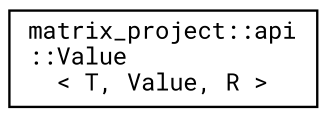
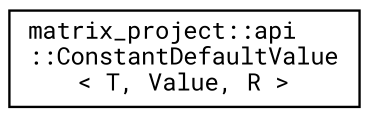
  digraph {
    rankdir=LR
    fontname="Roboto Mono"
-   n1 [color=black fillcolor=white fontname="Roboto Mono" fontsize=10 height=0.2 label="matrix_project::api\l::Value\l\< T, Value, R \>" shape=record style=filled width=0.4]
+   n1 [color=black fillcolor=white fontname="Roboto Mono" fontsize=10 height=0.2 label="matrix_project::api\l::ConstantDefaultValue\l\< T, Value, R \>" shape=record style=filled width=0.4]
  }
